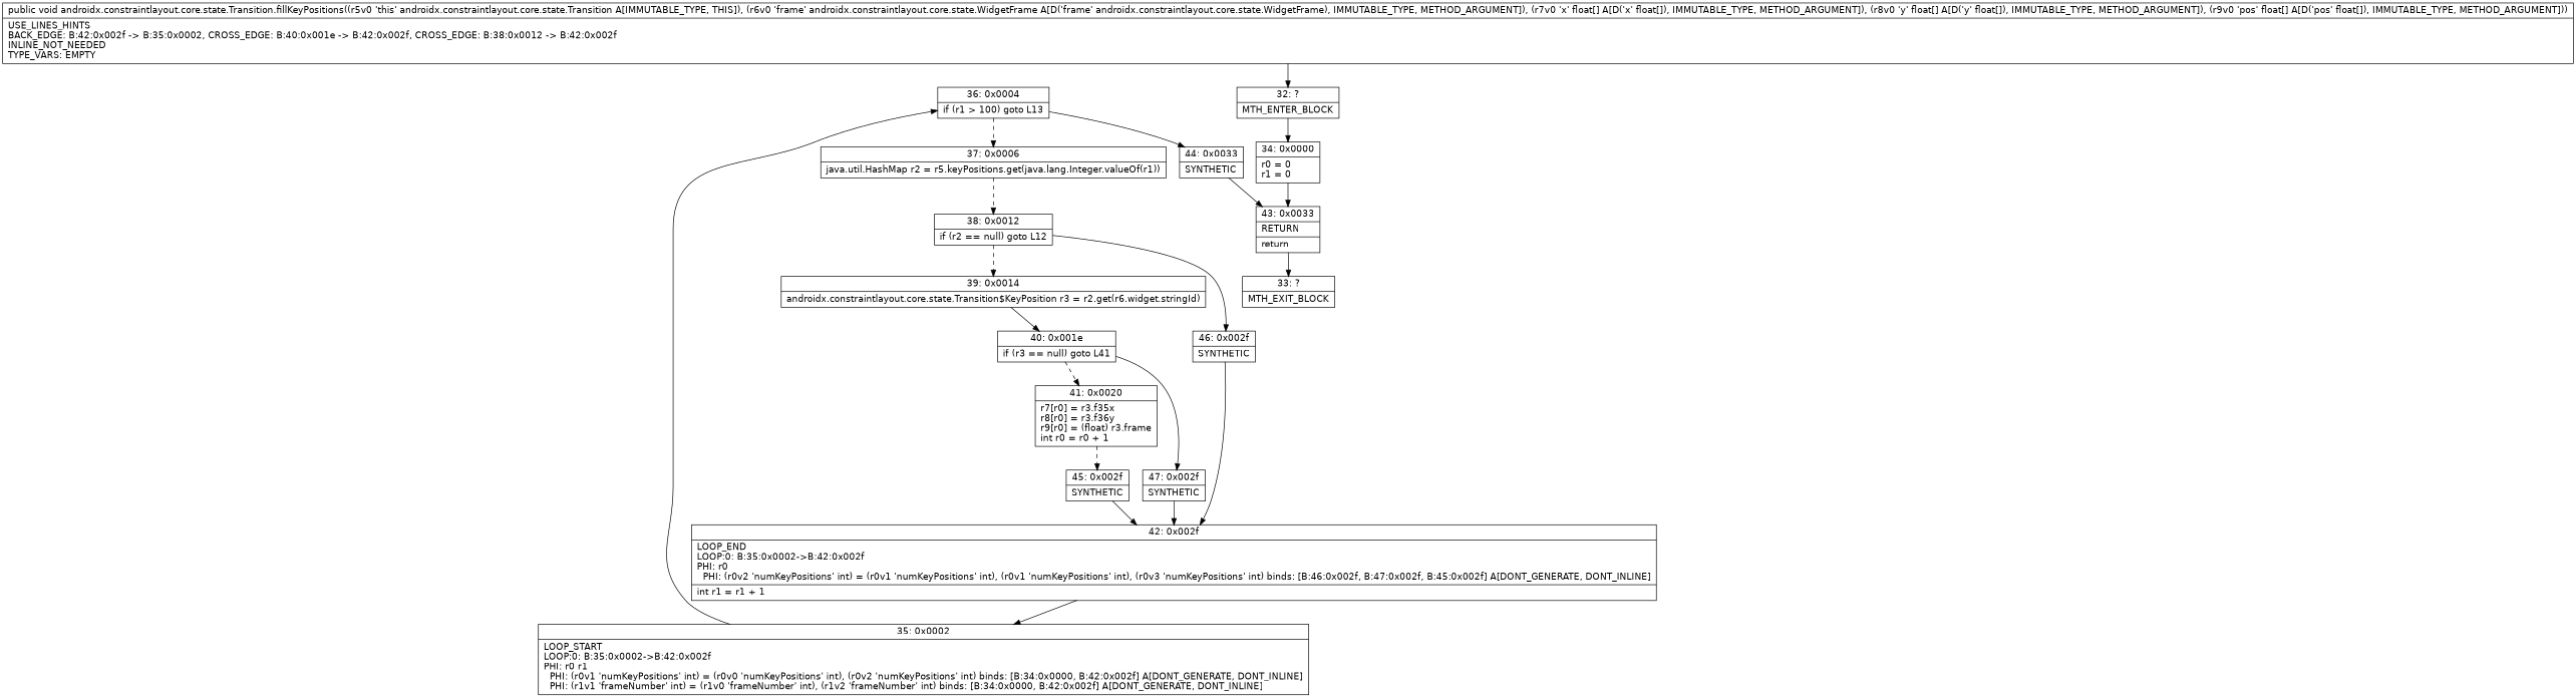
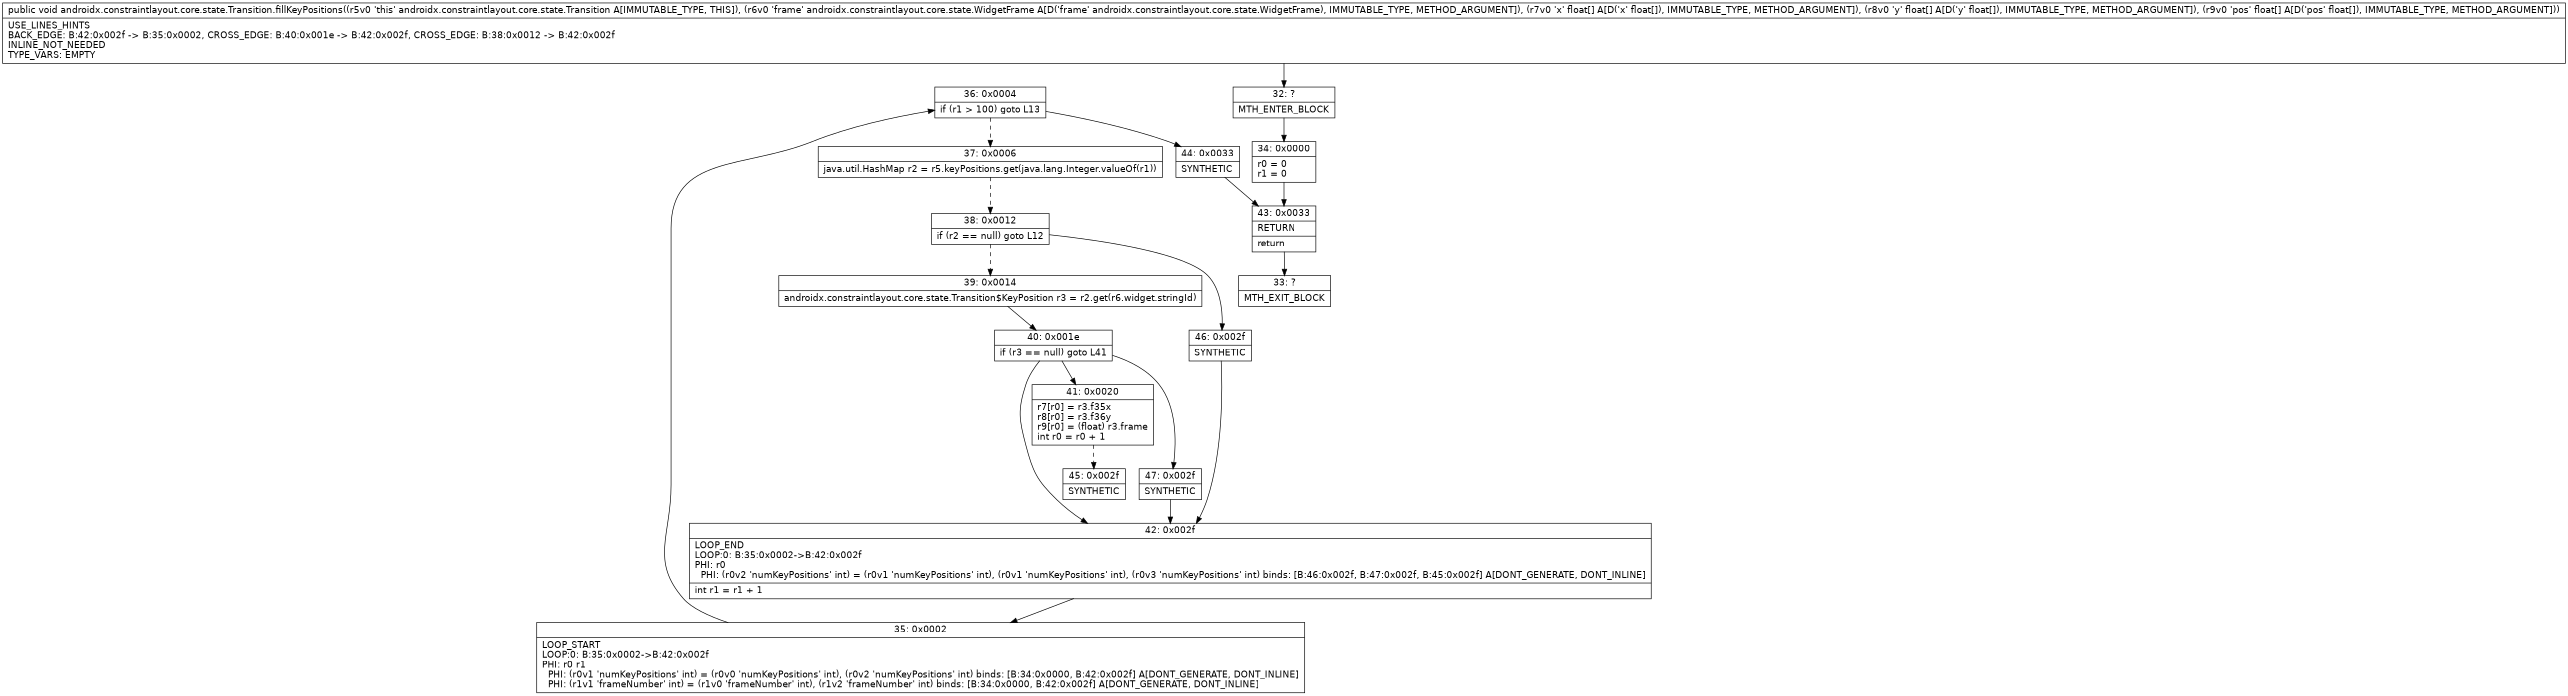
  digraph {
    fontname="DejaVu Sans"
    node [fontname="DejaVu Sans" shape=record]
    edge [fontname="DejaVu Sans"]
    n1 [label="{32\:\ ?|MTH_ENTER_BLOCK\l}"]
    n2 [label="{34\:\ 0x0000|r0 = 0\lr1 = 0\l}"]
    n3 [label="{43\:\ 0x0033|RETURN\l|return\l}"]
    n4 [label="{35\:\ 0x0002|LOOP_START\lLOOP:0: B:35:0x0002\-\>B:42:0x002f\lPHI: r0 r1 \l  PHI: (r0v1 'numKeyPositions' int) = (r0v0 'numKeyPositions' int), (r0v2 'numKeyPositions' int) binds: [B:34:0x0000, B:42:0x002f] A[DONT_GENERATE, DONT_INLINE]\l  PHI: (r1v1 'frameNumber' int) = (r1v0 'frameNumber' int), (r1v2 'frameNumber' int) binds: [B:34:0x0000, B:42:0x002f] A[DONT_GENERATE, DONT_INLINE]\l}"]
    n5 [label="{36\:\ 0x0004|if (r1 \> 100) goto L13\l}"]
    n6 [label="{37\:\ 0x0006|java.util.HashMap r2 = r5.keyPositions.get(java.lang.Integer.valueOf(r1))\l}"]
    n7 [label="{44\:\ 0x0033|SYNTHETIC\l}"]
    n8 [label="{38\:\ 0x0012|if (r2 == null) goto L12\l}"]
    n9 [label="{39\:\ 0x0014|androidx.constraintlayout.core.state.Transition$KeyPosition r3 = r2.get(r6.widget.stringId)\l}"]
    n10 [label="{46\:\ 0x002f|SYNTHETIC\l}"]
    n11 [label="{40\:\ 0x001e|if (r3 == null) goto L41\l}"]
    n12 [label="{42\:\ 0x002f|LOOP_END\lLOOP:0: B:35:0x0002\-\>B:42:0x002f\lPHI: r0 \l  PHI: (r0v2 'numKeyPositions' int) = (r0v1 'numKeyPositions' int), (r0v1 'numKeyPositions' int), (r0v3 'numKeyPositions' int) binds: [B:46:0x002f, B:47:0x002f, B:45:0x002f] A[DONT_GENERATE, DONT_INLINE]\l|int r1 = r1 + 1\l}"]
    n13 [label="{41\:\ 0x0020|r7[r0] = r3.f35x\lr8[r0] = r3.f36y\lr9[r0] = (float) r3.frame\lint r0 = r0 + 1\l}"]
    n14 [label="{47\:\ 0x002f|SYNTHETIC\l}"]
    n15 [label="{45\:\ 0x002f|SYNTHETIC\l}"]
    n16 [label="{33\:\ ?|MTH_EXIT_BLOCK\l}"]
    n17 [label="{public void androidx.constraintlayout.core.state.Transition.fillKeyPositions((r5v0 'this' androidx.constraintlayout.core.state.Transition A[IMMUTABLE_TYPE, THIS]), (r6v0 'frame' androidx.constraintlayout.core.state.WidgetFrame A[D('frame' androidx.constraintlayout.core.state.WidgetFrame), IMMUTABLE_TYPE, METHOD_ARGUMENT]), (r7v0 'x' float[] A[D('x' float[]), IMMUTABLE_TYPE, METHOD_ARGUMENT]), (r8v0 'y' float[] A[D('y' float[]), IMMUTABLE_TYPE, METHOD_ARGUMENT]), (r9v0 'pos' float[] A[D('pos' float[]), IMMUTABLE_TYPE, METHOD_ARGUMENT]))  | USE_LINES_HINTS\lBACK_EDGE: B:42:0x002f \-\> B:35:0x0002, CROSS_EDGE: B:40:0x001e \-\> B:42:0x002f, CROSS_EDGE: B:38:0x0012 \-\> B:42:0x002f\lINLINE_NOT_NEEDED\lTYPE_VARS: EMPTY\l}"]
    n1 -> n2
    n2 -> n3
    n3 -> n16
    n4 -> n5
    n5 -> n6 [style=dashed]
    n5 -> n7
    n6 -> n8 [style=dashed]
    n7 -> n3
    n8 -> n9 [style=dashed]
    n8 -> n10
    n9 -> n11
    n10 -> n12
-   n11 -> n13 [style=dashed]
+   n11 -> n13 [style=solid]
    n11 -> n14
    n12 -> n4
    n13 -> n15 [style=dashed]
    n14 -> n12
-   n15 -> n12
+   n11 -> n12
    n17 -> n1
  }
